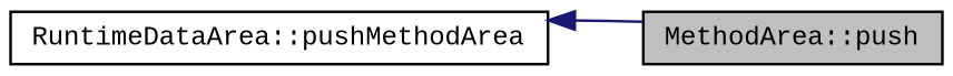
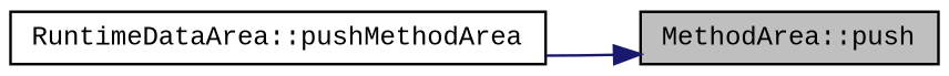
  digraph {
    rankdir=RL
    fontname="Liberation Mono"
    node [color=black fontname="Liberation Mono" fontsize=10 shape=record style=filled]
    n1 [fillcolor=grey75 fontcolor=black height=0.2 label="MethodArea::push" width=0.4]
    n2 [fillcolor=white height=0.2 label="RuntimeDataArea::pushMethodArea" width=0.4]
-   n2 -> n1 [color=midnightblue dir=back fontname="Liberation Mono" fontsize=10 labelfontname=Helvetica labelfontsize=10 style=solid]
+   n1 -> n2 [color=midnightblue dir=back fontname="Liberation Mono" fontsize=10 labelfontname=Helvetica labelfontsize=10 style=solid]
  }
